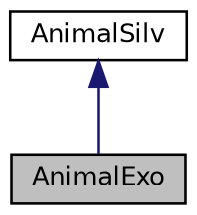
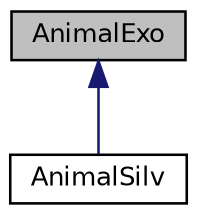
  digraph {
    node [color=black fontname=Helvetica fontsize=10 shape=record style=filled]
    n1 [fillcolor=grey75 fontcolor=black height=0.2 label=AnimalExo width=0.4]
    n2 [fillcolor=white height=0.2 label=AnimalSilv width=0.4]
-   n2 -> n1 [color=midnightblue dir=back fontname=Helvetica fontsize=10 labelfontname=Helvetica labelfontsize=10 style=solid]
+   n1 -> n2 [color=midnightblue dir=back fontname=Helvetica fontsize=10 labelfontname=Helvetica labelfontsize=10 style=solid]
  }
